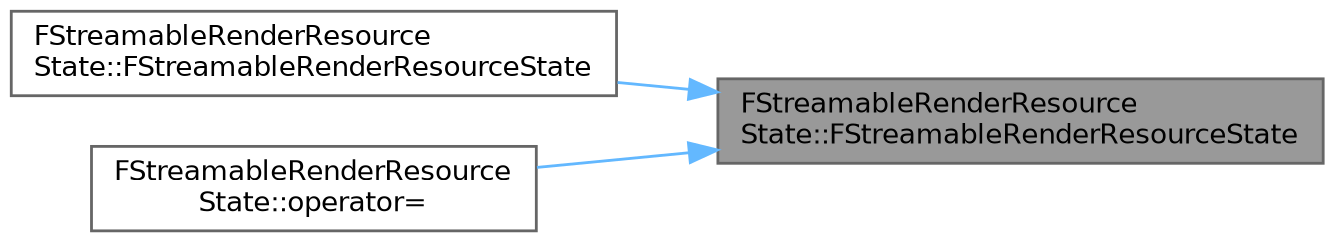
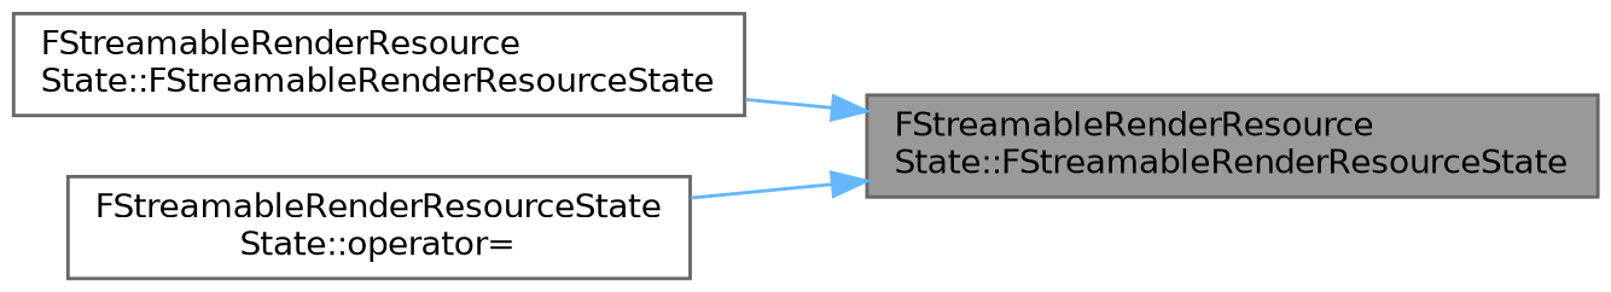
  digraph {
    rankdir=RL
    node [color=grey40 fillcolor=white fontname=Helvetica fontsize=10 shape=box style=filled]
    edge [color=steelblue1 dir=back fontname=Helvetica fontsize=10 labelfontname=Helvetica labelfontsize=10 style=solid]
    n1 [color=gray40 fillcolor=grey60 fontcolor=black height=0.2 label="FStreamableRenderResource\lState::FStreamableRenderResourceState" width=0.4]
    n2 [height=0.2 label="FStreamableRenderResource\lState::FStreamableRenderResourceState" width=0.4]
-   n3 [height=0.2 label="FStreamableRenderResource\lState::operator=" width=0.4]
+   n3 [height=0.2 label="FStreamableRenderResourceState\lState::operator=" width=0.4]
    n1 -> n2
    n1 -> n3
  }
